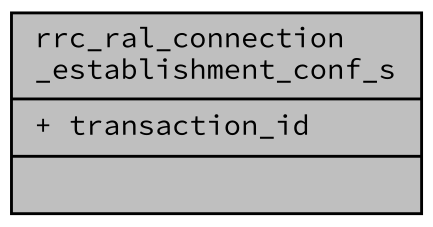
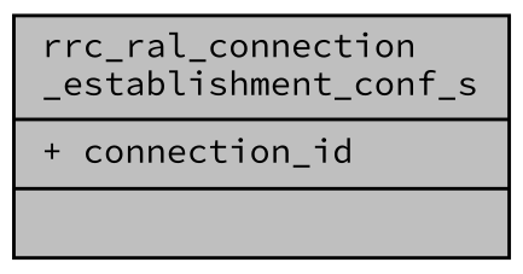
  digraph {
    fontname="Source Code Pro"
-   n1 [color=black fillcolor=grey75 fontcolor=black fontname="Source Code Pro" fontsize=10 height=0.2 label="{rrc_ral_connection\l_establishment_conf_s\n|+ transaction_id\l|}" shape=record style=filled width=0.4]
+   n1 [color=black fillcolor=grey75 fontcolor=black fontname="Source Code Pro" fontsize=10 height=0.2 label="{rrc_ral_connection\l_establishment_conf_s\n|+ connection_id\l|}" shape=record style=filled width=0.4]
  }
